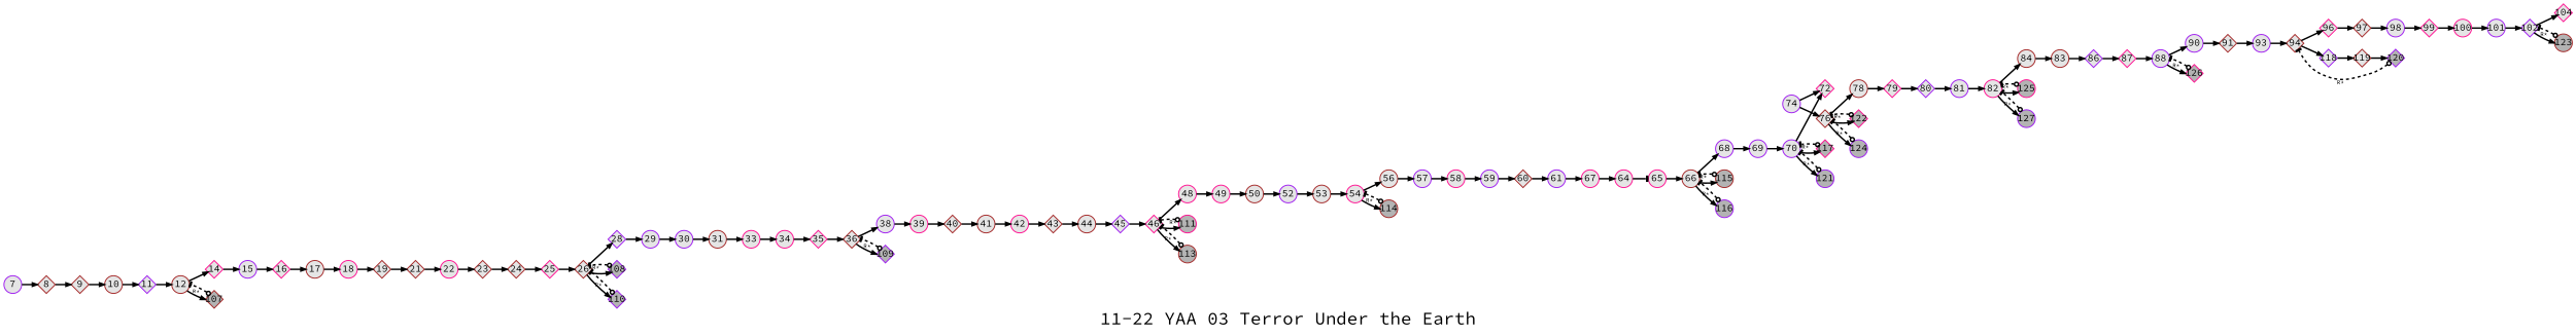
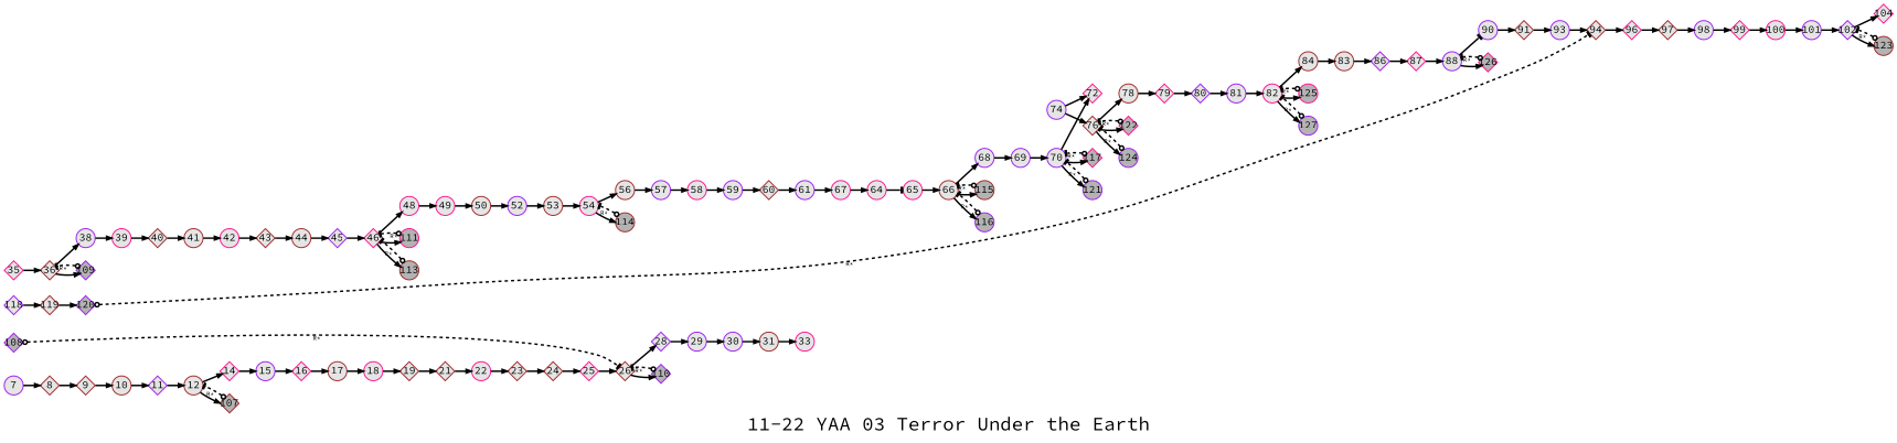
  digraph {
    fontname="Source Code Pro"
    fontsize=36
    label="11-22 YAA 03 Terror Under the Earth"
    nodesep=0.35
    ordering=out
    rankdir=LR
    ranksep=0.45
    node [color=brown fillcolor=grey90 fixedsize=true fontname="Source Code Pro" fontsize=20 labelfloat=true margin="0,0" penwidth=2 regular=true shape=ellipse style=filled]
    edge [fontname="Source Code Pro" fontsize=12 labelfloat=true penwidth=3]
    8 [shape=diamond]
    7 [color=purple]
    9 [shape=diamond]
    10
    11 [color=purple shape=diamond]
    12
    14 [color=deeppink shape=diamond]
    107 [fillcolor=grey70 shape=diamond]
    15 [color=purple]
    16 [color=deeppink shape=diamond]
    17
    18 [color=deeppink]
    19 [shape=diamond]
    21 [shape=diamond]
    22 [color=deeppink]
    23 [shape=diamond]
    24 [shape=diamond]
    25 [color=deeppink shape=diamond]
    26 [shape=diamond]
    28 [color=purple shape=diamond]
    108 [color=purple fillcolor=grey70 shape=diamond]
    110 [color=purple fillcolor=grey70 shape=diamond]
    29 [color=purple]
    30 [color=purple]
    31
    33 [color=deeppink]
-   34 [color=deeppink]
    35 [color=deeppink shape=diamond]
    36 [shape=diamond]
    38 [color=purple]
    109 [color=purple fillcolor=grey70 shape=diamond]
    39 [color=deeppink]
    40 [shape=diamond]
    41
    42 [color=deeppink]
    43 [shape=diamond]
    44
    45 [color=purple shape=diamond]
    46 [color=deeppink shape=diamond]
    48 [color=deeppink]
    111 [color=deeppink fillcolor=grey70]
    113 [fillcolor=grey70]
    49 [color=deeppink]
    50
    52 [color=purple]
    53
    54 [color=deeppink]
    56
    114 [fillcolor=grey70]
    57 [color=purple]
    58 [color=deeppink]
    59 [color=purple]
    60 [shape=diamond]
    61 [color=purple]
    n55 [color=deeppink label=67]
    64 [color=deeppink]
    65 [color=deeppink]
    66
    68 [color=purple]
    115 [fillcolor=grey70]
    116 [color=purple fillcolor=grey70]
    69 [color=purple]
    70 [color=purple]
    72 [color=deeppink shape=diamond]
    117 [color=deeppink fillcolor=grey70 shape=diamond]
    121 [color=purple fillcolor=grey70]
    74 [color=purple]
    76 [shape=diamond]
    78
    122 [color=deeppink fillcolor=grey70 shape=diamond]
    124 [color=purple fillcolor=grey70]
    79 [color=deeppink shape=diamond]
    80 [color=purple shape=diamond]
    81 [color=purple]
    82 [color=deeppink]
    84
    125 [color=deeppink fillcolor=grey70]
    127 [color=purple fillcolor=grey70]
    n79 [label=83]
    86 [color=purple shape=diamond]
    87 [color=deeppink shape=diamond]
    88 [color=purple]
    90 [color=purple]
    126 [color=deeppink fillcolor=grey70 shape=diamond]
    91 [shape=diamond]
    93 [color=purple]
    94 [shape=diamond]
    96 [color=deeppink shape=diamond]
    118 [color=purple shape=diamond]
    97 [shape=diamond]
    119 [shape=diamond]
    98 [color=purple]
    120 [color=purple fillcolor=grey70 shape=diamond]
    99 [color=deeppink shape=diamond]
    100 [color=deeppink]
    101 [color=purple]
    102 [color=purple shape=diamond]
    104 [color=deeppink shape=diamond]
    123 [fillcolor=grey70]
    8 -> 9
    7 -> 8
    9 -> 10
    10 -> 11
    11 -> 12
    12 -> 14
    12 -> 107
    14 -> 15
    107 -> 12 [arrowhead=tee arrowtail=odot constraint=false dir=both style=dashed xlabel="R*"]
    15 -> 16
    16 -> 17
    17 -> 18
    18 -> 19
    19 -> 21
    21 -> 22
    22 -> 23
    23 -> 24
    24 -> 25
    25 -> 26
    26 -> 28
-   26 -> 108
    26 -> 110
    28 -> 29
    108 -> 26 [arrowhead=tee arrowtail=odot constraint=false dir=both style=dashed xlabel="R*"]
    110 -> 26 [arrowhead=tee arrowtail=odot constraint=false dir=both style=dashed xlabel="R*"]
    29 -> 30
    30 -> 31
    31 -> 33
-   33 -> 34
-   34 -> 35
    35 -> 36
    36 -> 38
    36 -> 109
    38 -> 39
    109 -> 36 [arrowhead=tee arrowtail=odot constraint=false dir=both style=dashed xlabel="R*"]
    39 -> 40
    40 -> 41
    41 -> 42
    42 -> 43
    43 -> 44
    44 -> 45
    45 -> 46
    46 -> 48
    46 -> 111
    46 -> 113
    48 -> 49
    111 -> 46 [arrowhead=tee arrowtail=odot constraint=false dir=both style=dashed xlabel="R*"]
    113 -> 46 [arrowhead=tee arrowtail=odot constraint=false dir=both style=dashed xlabel="R*"]
    49 -> 50
    50 -> 52
    52 -> 53
    53 -> 54
    54 -> 56
    54 -> 114
    56 -> 57
    114 -> 54 [arrowhead=tee arrowtail=odot constraint=false dir=both style=dashed xlabel="R*"]
    57 -> 58
    58 -> 59
    59 -> 60
    60 -> 61
    61 -> n55
    n55 -> 64
    64 -> 65 [arrowhead=tee]
    65 -> 66
    66 -> 68
    66 -> 115
    66 -> 116
    68 -> 69
    115 -> 66 [arrowhead=tee arrowtail=odot constraint=false dir=both style=dashed xlabel="R*"]
    116 -> 66 [arrowhead=tee arrowtail=odot constraint=false dir=both style=dashed xlabel="R*"]
    69 -> 70
    70 -> 72
    70 -> 117
    70 -> 121
    117 -> 70 [arrowhead=tee arrowtail=odot constraint=false dir=both style=dashed xlabel="R*"]
    121 -> 70 [arrowhead=tee arrowtail=odot constraint=false dir=both style=dashed xlabel="R*"]
    74 -> 72
    74 -> 76
    76 -> 78
    76 -> 122
    76 -> 124
    78 -> 79
    122 -> 76 [arrowhead=tee arrowtail=odot constraint=false dir=both style=dashed xlabel="R*"]
    124 -> 76 [arrowhead=tee arrowtail=odot constraint=false dir=both style=dashed xlabel="R*"]
    79 -> 80
    80 -> 81
    81 -> 82
    82 -> 84
    82 -> 125
    82 -> 127
    84 -> n79
    125 -> 82 [arrowhead=tee arrowtail=odot constraint=false dir=both style=dashed xlabel="R*"]
    127 -> 82 [arrowhead=tee arrowtail=odot constraint=false dir=both style=dashed xlabel="R*"]
    n79 -> 86
    86 -> 87
    87 -> 88
-   88 -> 90
+   88 -> 90 [arrowhead=tee]
    88 -> 126
    90 -> 91
    126 -> 88 [arrowhead=tee arrowtail=odot constraint=false dir=both style=dashed xlabel="R*"]
    91 -> 93
    93 -> 94
    94 -> 96
-   94 -> 118
    96 -> 97
    118 -> 119
    97 -> 98
    119 -> 120
    98 -> 99
    120 -> 94 [arrowhead=tee arrowtail=odot constraint=false dir=both style=dashed xlabel="R*"]
    99 -> 100
    100 -> 101
    101 -> 102
    102 -> 104
    102 -> 123
    123 -> 102 [arrowhead=tee arrowtail=odot constraint=false dir=both style=dashed xlabel="R*"]
  }
